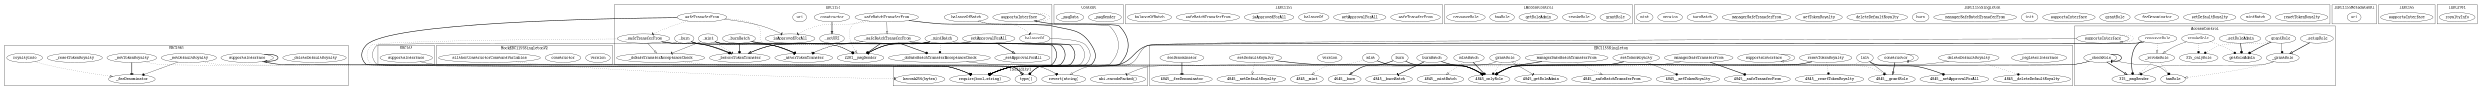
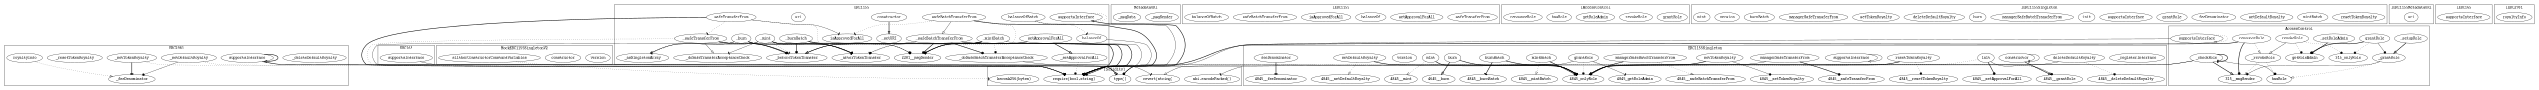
  strict digraph {
    fontname="Courier Prime"
    node [fontname="Courier Prime"]
    edge [arrowhead=dot fontname="Courier Prime" style=bold]
    n1 [label=_deleteDefaultRoyalty]
    n2 [label=_feeDenominator]
    n3 [label=supportsInterface]
    n4 [label=royaltyInfo]
    n5 [label=_setDefaultRoyalty]
    n6 [label=_resetTokenRoyalty]
    n7 [label=_setTokenRoyalty]
    n8 [label=_msgSender]
    n9 [label=_msgData]
    n10 [label=safeTransferFrom]
    n11 [label=setApprovalForAll]
    n12 [label=balanceOf]
    n13 [label=isApprovedForAll]
    n14 [label=safeBatchTransferFrom]
    n15 [label=balanceOfBatch]
    n16 [label=grantRole]
    n17 [label=revokeRole]
    n18 [label=getRoleAdmin]
    n19 [label=hasRole]
    n20 [label=renounceRole]
    n21 [label=resetTokenRoyalty]
    n22 [label=mintBatch]
    n23 [label=setDefaultRoyalty]
    n24 [label=feeDenominator]
    n25 [label=grantRole]
    n26 [label=supportsInterface]
    n27 [label=init]
    n28 [label=managerSafeBatchTransferFrom]
    n29 [label=burn]
    n30 [label=deleteDefaultRoyalty]
    n31 [label=setTokenRoyalty]
    n32 [label=managerSafeTransferFrom]
    n33 [label=burnBatch]
    n34 [label=version]
    n35 [label=mint]
    n36 [label=_safeBatchTransferFrom]
    n37 [label=_afterTokenTransfer]
    n38 [label=_beforeTokenTransfer]
    n39 [label=_doSafeBatchTransferAcceptanceCheck]
    "2281__msgSender"
    n41 [label=safeBatchTransferFrom]
    n42 [label=isApprovedForAll]
    n43 [label=balanceOfBatch]
    n44 [label=balanceOf]
    n45 [label=supportsInterface]
    n46 [label=setApprovalForAll]
    n47 [label=_setApprovalForAll]
+   n48 [label=_asSingletonArray]
    n49 [label=_mint]
    n50 [label=_doSafeTransferAcceptanceCheck]
    n51 [label=_mintBatch]
    n52 [label=_safeTransferFrom]
    n53 [label=constructor]
    n54 [label=_setURI]
    n55 [label=uri]
    n56 [label=_burn]
    n57 [label=safeTransferFrom]
    n58 [label=_burnBatch]
    n59 [label=supportsInterface]
    n60 [label=_registerInterface]
    n61 [label=deleteDefaultRoyalty]
    "4845_onlyRole"
    "4845__deleteDefaultRoyalty"
    n64 [label=resetTokenRoyalty]
    "4845__resetTokenRoyalty"
    n66 [label=init]
    "4845__grantRole"
    "4845__setApprovalForAll"
    n69 [label=managerSafeTransferFrom]
    "4845__safeTransferFrom"
    n71 [label=supportsInterface]
    n72 [label=setTokenRoyalty]
    "4845__setTokenRoyalty"
    n74 [label=managerSafeBatchTransferFrom]
    "4845__safeBatchTransferFrom"
    n76 [label=grantRole]
    "4845_getRoleAdmin"
    n78 [label=feeDenominator]
    "4845__feeDenominator"
    n80 [label=constructor]
    n81 [label=mintBatch]
    "4845__mintBatch"
    n83 [label=burnBatch]
    "4845__burnBatch"
    n85 [label=burn]
    n86 [label="4645__burn"]
    n87 [label=version]
    n88 [label=mint]
    "4845__mint"
    n90 [label=setDefaultRoyalty]
    "4845__setDefaultRoyalty"
    n92 [label=uri]
    n93 [label=version]
    n94 [label=constructor]
    n95 [label=slitherConstructorConstantVariables]
    n96 [label=supportsInterface]
    n97 [label=_checkRole]
    n98 [label=hasRole]
    "315__msgSender"
    n100 [label=grantRole]
    n101 [label=getRoleAdmin]
    n102 [label=_grantRole]
    "315_onlyRole"
    n104 [label=revokeRole]
    n105 [label=_revokeRole]
    n106 [label=supportsInterface]
    n107 [label=_setupRole]
    n108 [label=renounceRole]
    n109 [label=_setRoleAdmin]
    n110 [label=royaltyInfo]
    "type()"
    "require(bool,string)"
    "revert(string)"
    "keccak256(bytes)"
    "abi.encodePacked()"
    subgraph cluster_1 {
      label=ERC2981
      n1
      n2
      n3
      n4
      n5
      n6
      n7
    }
    subgraph cluster_2 {
-     label=Context
+     label=MetadataURI
      n8
      n9
    }
    subgraph cluster_3 {
      label=IERC1155
      n10
      n11
      n12
      n13
      n14
      n15
    }
    subgraph cluster_4 {
      label=IAccessControl
      n16
      n17
      n18
      n19
      n20
    }
    subgraph cluster_5 {
      label=IERC1155Singleton
      n21
      n22
      n23
      n24
      n25
      n26
      n27
      n28
      n29
      n30
      n31
      n32
      n33
      n34
      n35
    }
    subgraph cluster_6 {
      label=ERC1155
      n36
      n37
      n38
      n39
      "2281__msgSender"
      n41
      n42
      n43
      n44
      n45
      n46
      n47
+     n48
      n49
      n50
      n51
      n52
      n53
      n54
      n55
      n56
      n57
      n58
    }
    subgraph cluster_7 {
      label=ERC165
      n59
    }
    subgraph cluster_8 {
      label=ERC1155Singleton
      n60
      n61
      "4845_onlyRole"
      "4845__deleteDefaultRoyalty"
      n64
      "4845__resetTokenRoyalty"
      n66
      "4845__grantRole"
      "4845__setApprovalForAll"
      n69
      "4845__safeTransferFrom"
      n71
      n72
      "4845__setTokenRoyalty"
      n74
      "4845__safeBatchTransferFrom"
      n76
      "4845_getRoleAdmin"
      n78
      "4845__feeDenominator"
      n80
      n81
      "4845__mintBatch"
      n83
      "4845__burnBatch"
      n85
      n86
      n87
      n88
      "4845__mint"
      n90
      "4845__setDefaultRoyalty"
    }
    subgraph cluster_9 {
      label=IERC1155MetadataURI
      n92
    }
    subgraph cluster_10 {
      label=MockERC1155SingletonV2
      n93
      n94
      n95
    }
    subgraph cluster_11 {
      label=IERC165
      n96
    }
    subgraph cluster_12 {
      label=AccessControl
      n97
      n98
      "315__msgSender"
      n100
      n101
      n102
      "315_onlyRole"
      n104
      n105
      n106
      n107
      n108
      n109
    }
    subgraph cluster_13 {
      label=IERC2981
      n110
    }
    subgraph cluster_14 {
      label="[Solidity]"
      "type()"
      "require(bool,string)"
      "revert(string)"
      "keccak256(bytes)"
      "abi.encodePacked()"
    }
    n3 -> n3 [arrowhead=onormal]
    n3 -> "type()" [arrowhead=onormal]
    n4 -> n2 [arrowhead=onormal style=dotted]
    n5 -> n2 [style=solid]
    n5 -> "require(bool,string)" [arrowhead=onormal style=dotted]
    n7 -> n2 [arrowhead=tee]
    n7 -> "require(bool,string)" [arrowhead=tee style=dotted]
    n36 -> n37 [style=dotted]
    n36 -> n38 [arrowhead=onormal style=solid]
    n36 -> n39
    n36 -> "2281__msgSender"
    n36 -> "require(bool,string)" [arrowhead=onormal]
    n39 -> "revert(string)" [arrowhead=tee style=solid]
    n41 -> n36 [arrowhead=onormal style=solid]
    n41 -> "2281__msgSender" [arrowhead=onormal style=dotted]
    n41 -> n42 [arrowhead=tee style=dotted]
    n41 -> "require(bool,string)" [arrowhead=tee]
    n43 -> n44 [arrowhead=tee style=dotted]
    n43 -> "require(bool,string)" [style=solid]
    n44 -> "require(bool,string)" [arrowhead=onormal style=solid]
    n45 -> n45 [arrowhead=onormal style=dotted]
    n45 -> "type()"
    n46 -> "2281__msgSender" [arrowhead=tee]
    n46 -> n47 [arrowhead=onormal]
    n47 -> "require(bool,string)" [style=dotted]
    n49 -> n37 [style=solid]
    n49 -> n38 [arrowhead=tee style=dotted]
    n49 -> "2281__msgSender" [arrowhead=tee style=solid]
+   n49 -> n48 [arrowhead=onormal style=solid]
    n49 -> n50 [arrowhead=tee style=solid]
    n49 -> "require(bool,string)"
-   n50 -> "revert(string)" [style=dotted]
    n51 -> n37 [arrowhead=tee style=solid]
    n51 -> n38 [arrowhead=onormal]
    n51 -> n39 [style=dotted]
    n51 -> "2281__msgSender"
    n51 -> "require(bool,string)" [style=solid]
    n52 -> n37 [arrowhead=tee style=solid]
    n52 -> n38
    n52 -> "2281__msgSender" [arrowhead=onormal style=dotted]
+   n52 -> n48 [arrowhead=tee style=dotted]
    n52 -> n50 [arrowhead=onormal style=solid]
    n52 -> "require(bool,string)" [style=dotted]
    n53 -> n54 [arrowhead=onormal]
    n56 -> n37 [arrowhead=tee]
    n56 -> n38
    n56 -> "2281__msgSender" [style=dotted]
+   n56 -> n48 [arrowhead=onormal style=solid]
    n56 -> "require(bool,string)" [style=solid]
    n57 -> "2281__msgSender" [style=dotted]
    n57 -> n42 [arrowhead=tee style=solid]
    n57 -> n52 [arrowhead=tee style=dotted]
    n57 -> "require(bool,string)" [arrowhead=tee]
    n58 -> n37 [arrowhead=tee style=solid]
    n58 -> n38
    n58 -> "2281__msgSender" [style=dotted]
    n58 -> "require(bool,string)"
    n59 -> "type()" [arrowhead=tee style=solid]
    n61 -> "4845_onlyRole" [arrowhead=onormal style=solid]
    n61 -> "4845__deleteDefaultRoyalty" [style=dotted]
    n64 -> "4845_onlyRole" [arrowhead=onormal]
    n64 -> "4845__resetTokenRoyalty" [style=dotted]
    n66 -> "4845__grantRole" [arrowhead=onormal style=solid]
    n66 -> "4845__setApprovalForAll"
    n66 -> "require(bool,string)" [arrowhead=onormal style=dotted]
    n69 -> "4845_onlyRole" [arrowhead=onormal style=solid]
    n69 -> "4845__safeTransferFrom"
    n71 -> n71 [arrowhead=onormal style=solid]
    n72 -> "4845_onlyRole" [arrowhead=onormal]
    n72 -> "4845__setTokenRoyalty" [style=solid]
    n74 -> "4845_onlyRole"
    n74 -> "4845__safeBatchTransferFrom" [arrowhead=onormal style=dotted]
    n76 -> "4845_onlyRole" [style=dotted]
    n76 -> "4845__grantRole" [style=dotted]
    n76 -> "4845_getRoleAdmin" [arrowhead=tee style=solid]
    n76 -> "require(bool,string)" [arrowhead=onormal style=solid]
    n78 -> "4845__feeDenominator" [arrowhead=tee]
    n80 -> "4845__grantRole" [arrowhead=onormal]
    n80 -> n80 [arrowhead=tee style=solid]
    n81 -> "4845_onlyRole"
    n81 -> "4845__mintBatch" [arrowhead=onormal style=dotted]
    n83 -> "4845_onlyRole" [arrowhead=onormal]
    n83 -> "4845__burnBatch" [arrowhead=tee]
    n85 -> "4845_onlyRole"
    n85 -> n86 [arrowhead=onormal]
    n88 -> "4845_onlyRole"
    n88 -> "4845__mint" [arrowhead=onormal style=dotted]
    n90 -> "4845_onlyRole" [arrowhead=tee]
    n90 -> "4845__setDefaultRoyalty" [arrowhead=onormal style=dotted]
    n95 -> "keccak256(bytes)" [arrowhead=tee style=dotted]
    n97 -> n97 [arrowhead=tee]
    n97 -> n98 [style=solid]
    n97 -> "315__msgSender" [arrowhead=onormal]
    n97 -> "revert(string)" [arrowhead=onormal style=solid]
    n97 -> "abi.encodePacked()" [arrowhead=tee style=solid]
    n100 -> n101
    n100 -> n102 [style=solid]
    n100 -> "315_onlyRole" [style=dotted]
    n102 -> n98 [arrowhead=onormal style=dotted]
    n102 -> "315__msgSender" [style=solid]
    n104 -> n101 [style=dotted]
    n104 -> "315_onlyRole" [style=dotted]
    n104 -> n105 [arrowhead=onormal style=solid]
    n105 -> n98 [style=dotted]
    n105 -> "315__msgSender" [arrowhead=onormal style=dotted]
    n106 -> n106 [arrowhead=onormal style=dotted]
    n106 -> "type()" [style=solid]
    n107 -> n102 [arrowhead=onormal]
    n108 -> "315__msgSender"
    n108 -> n105 [arrowhead=onormal style=dotted]
    n108 -> "require(bool,string)"
    n109 -> n101
  }
